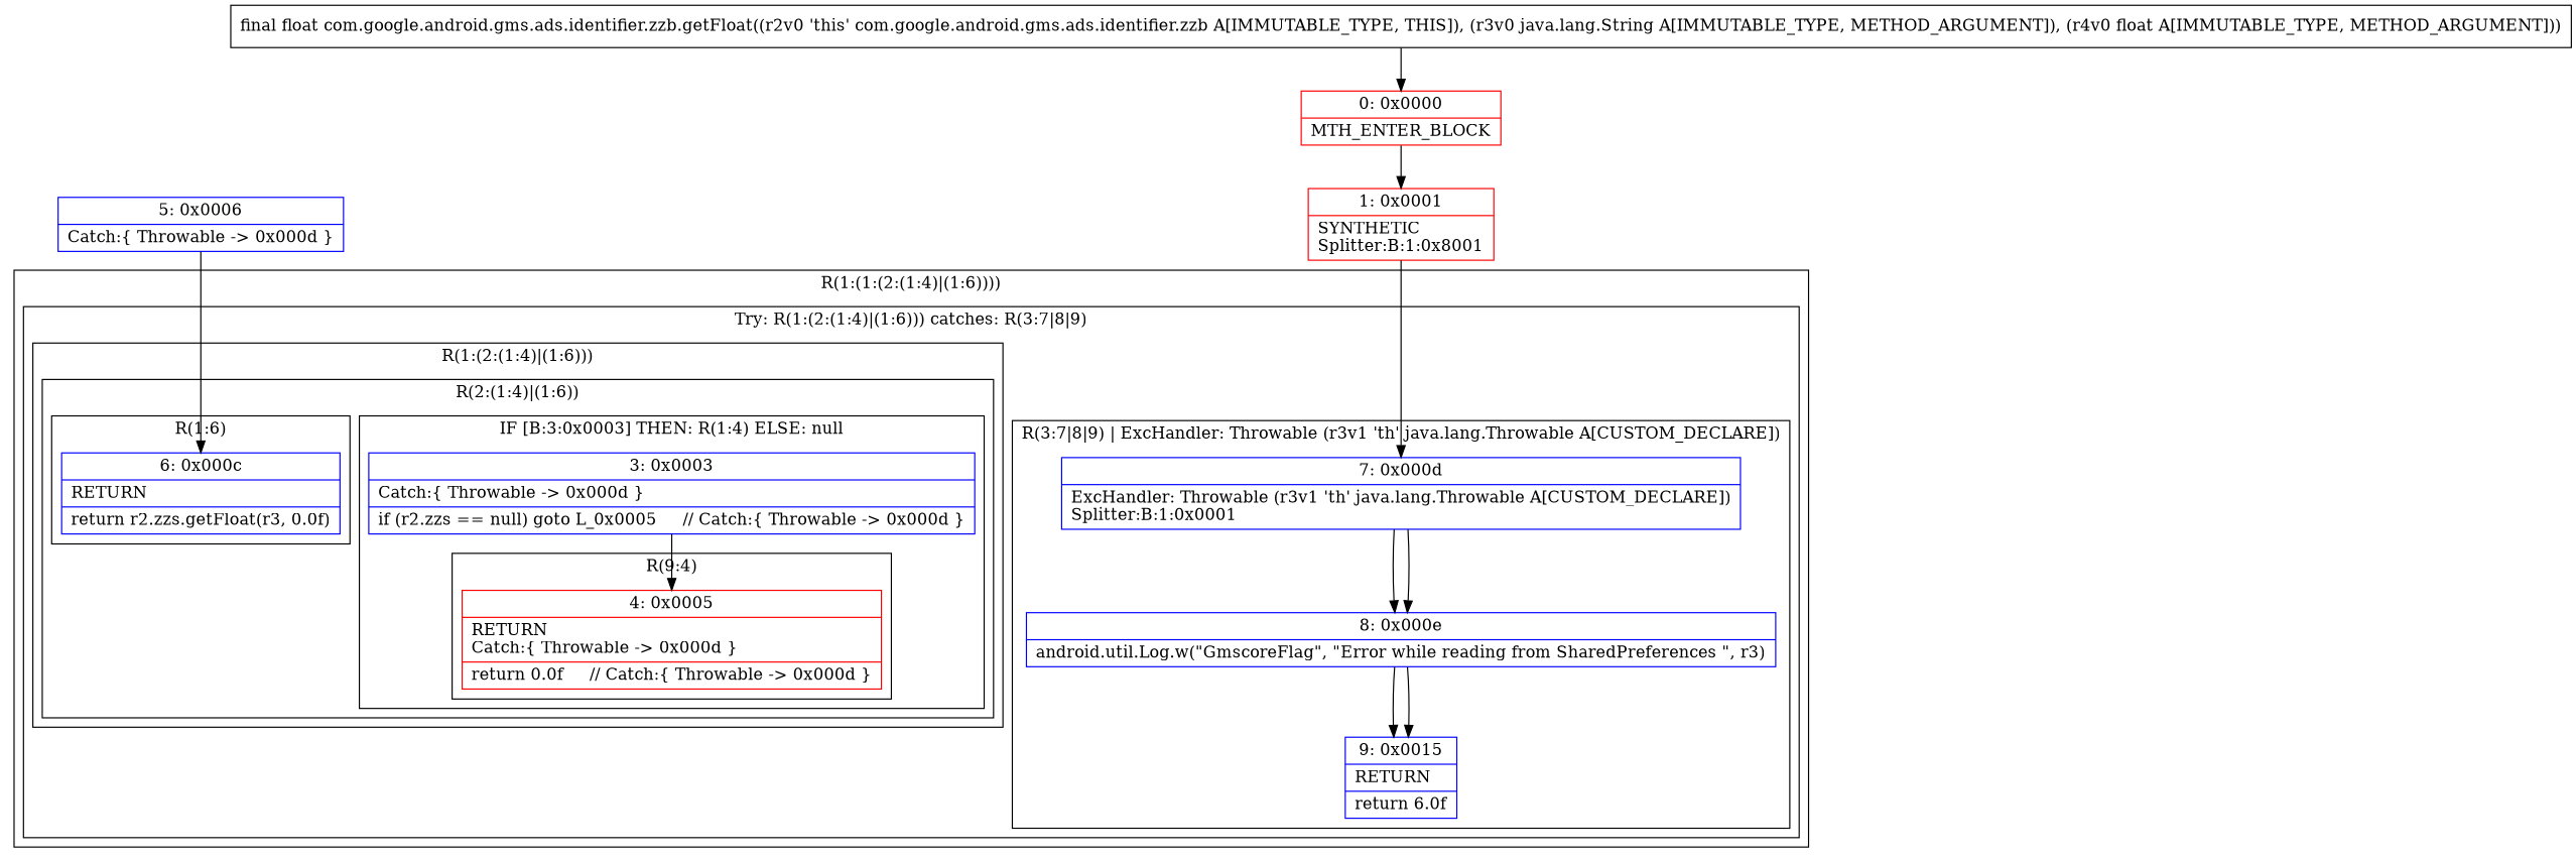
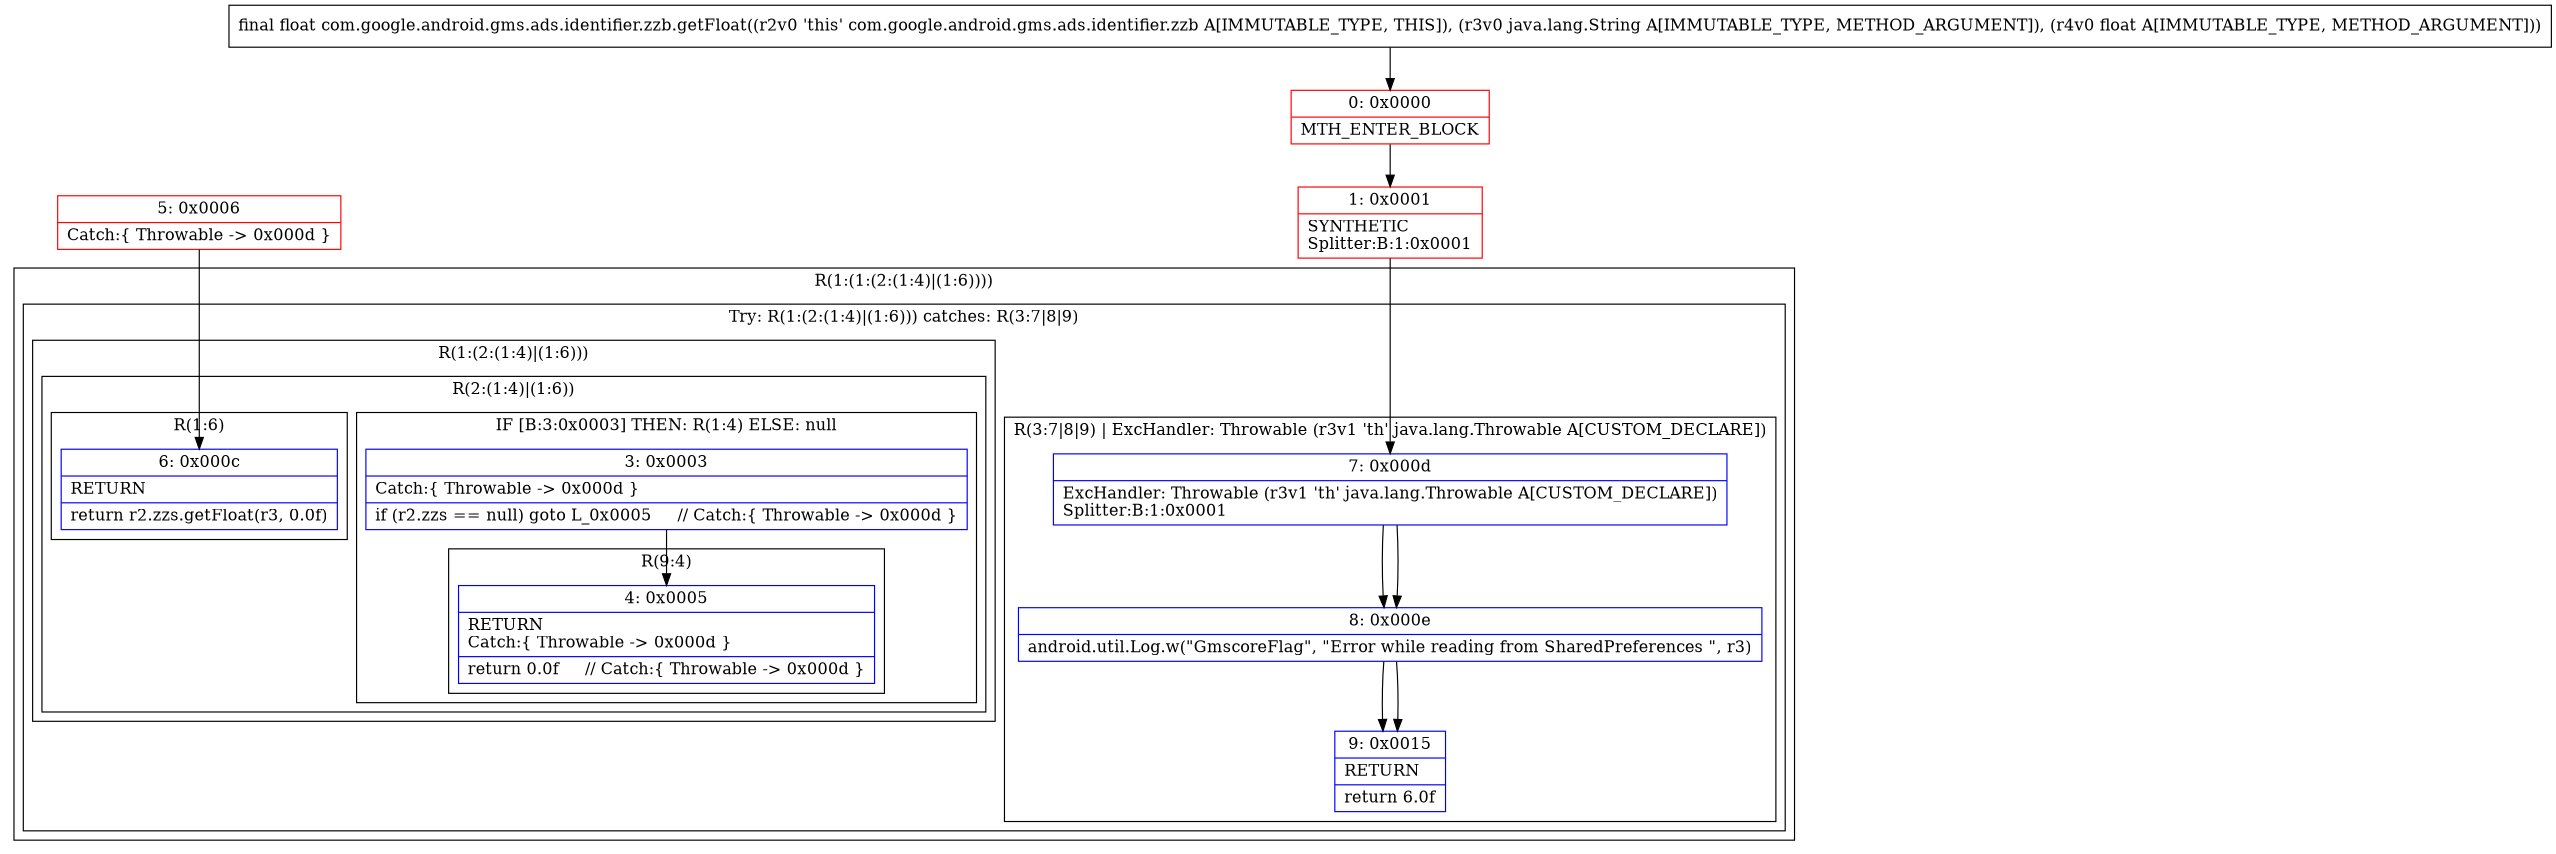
  digraph {
    node [color=blue shape=record]
-   n1 [color=red label="{4\:\ 0x0005|RETURN\lCatch:\{ Throwable \-\> 0x000d \}\l|return 0.0f     \/\/ Catch:\{ Throwable \-\> 0x000d \}\l}"]
+   n1 [label="{4\:\ 0x0005|RETURN\lCatch:\{ Throwable \-\> 0x000d \}\l|return 0.0f     \/\/ Catch:\{ Throwable \-\> 0x000d \}\l}"]
    n2 [label="{3\:\ 0x0003|Catch:\{ Throwable \-\> 0x000d \}\l|if (r2.zzs == null) goto L_0x0005     \/\/ Catch:\{ Throwable \-\> 0x000d \}\l}"]
    n3 [label="{6\:\ 0x000c|RETURN\l|return r2.zzs.getFloat(r3, 0.0f)\l}"]
    n4 [label="{7\:\ 0x000d|ExcHandler: Throwable (r3v1 'th' java.lang.Throwable A[CUSTOM_DECLARE])\lSplitter:B:1:0x0001\l}"]
    n5 [label="{8\:\ 0x000e|android.util.Log.w(\"GmscoreFlag\", \"Error while reading from SharedPreferences \", r3)\l}"]
    n6 [label="{9\:\ 0x0015|RETURN\l|return 6.0f\l}"]
-   n7 [label="{5\:\ 0x0006|Catch:\{ Throwable \-\> 0x000d \}\l}"]
+   n7 [color=red label="{5\:\ 0x0006|Catch:\{ Throwable \-\> 0x000d \}\l}"]
    n8 [color=red label="{0\:\ 0x0000|MTH_ENTER_BLOCK\l}"]
-   n9 [color=red label="{1\:\ 0x0001|SYNTHETIC\lSplitter:B:1:0x8001\l}"]
+   n9 [color=red label="{1\:\ 0x0001|SYNTHETIC\lSplitter:B:1:0x0001\l}"]
    n10 [label="{final float com.google.android.gms.ads.identifier.zzb.getFloat((r2v0 'this' com.google.android.gms.ads.identifier.zzb A[IMMUTABLE_TYPE, THIS]), (r3v0 java.lang.String A[IMMUTABLE_TYPE, METHOD_ARGUMENT]), (r4v0 float A[IMMUTABLE_TYPE, METHOD_ARGUMENT])) }" color=""]
    subgraph cluster_1 {
      label="R(1:(1:(2:(1:4)|(1:6))))"
      subgraph cluster_2 {
        label="Try: R(1:(2:(1:4)|(1:6))) catches: R(3:7|8|9)"
        subgraph cluster_3 {
          label="R(1:(2:(1:4)|(1:6)))"
          subgraph cluster_4 {
            label="R(2:(1:4)|(1:6))"
            subgraph cluster_5 {
              label="IF [B:3:0x0003] THEN: R(1:4) ELSE: null"
              n2
              subgraph cluster_6 {
                label="R(9:4)"
                n1
              }
            }
            subgraph cluster_7 {
              label="R(1:6)"
              n3
            }
          }
        }
        subgraph cluster_8 {
          label="R(3:7|8|9) | ExcHandler: Throwable (r3v1 'th' java.lang.Throwable A[CUSTOM_DECLARE])\l"
          n4
          n5
          n6
        }
      }
    }
    subgraph cluster_9 {
      label="R(3:7|8|9) | ExcHandler: Throwable (r3v1 'th' java.lang.Throwable A[CUSTOM_DECLARE])\l"
    }
    n2 -> n1
    n4 -> n5
    n4 -> n5
    n5 -> n6
    n5 -> n6
    n7 -> n3
    n8 -> n9
    n9 -> n4
    n10 -> n8
  }
